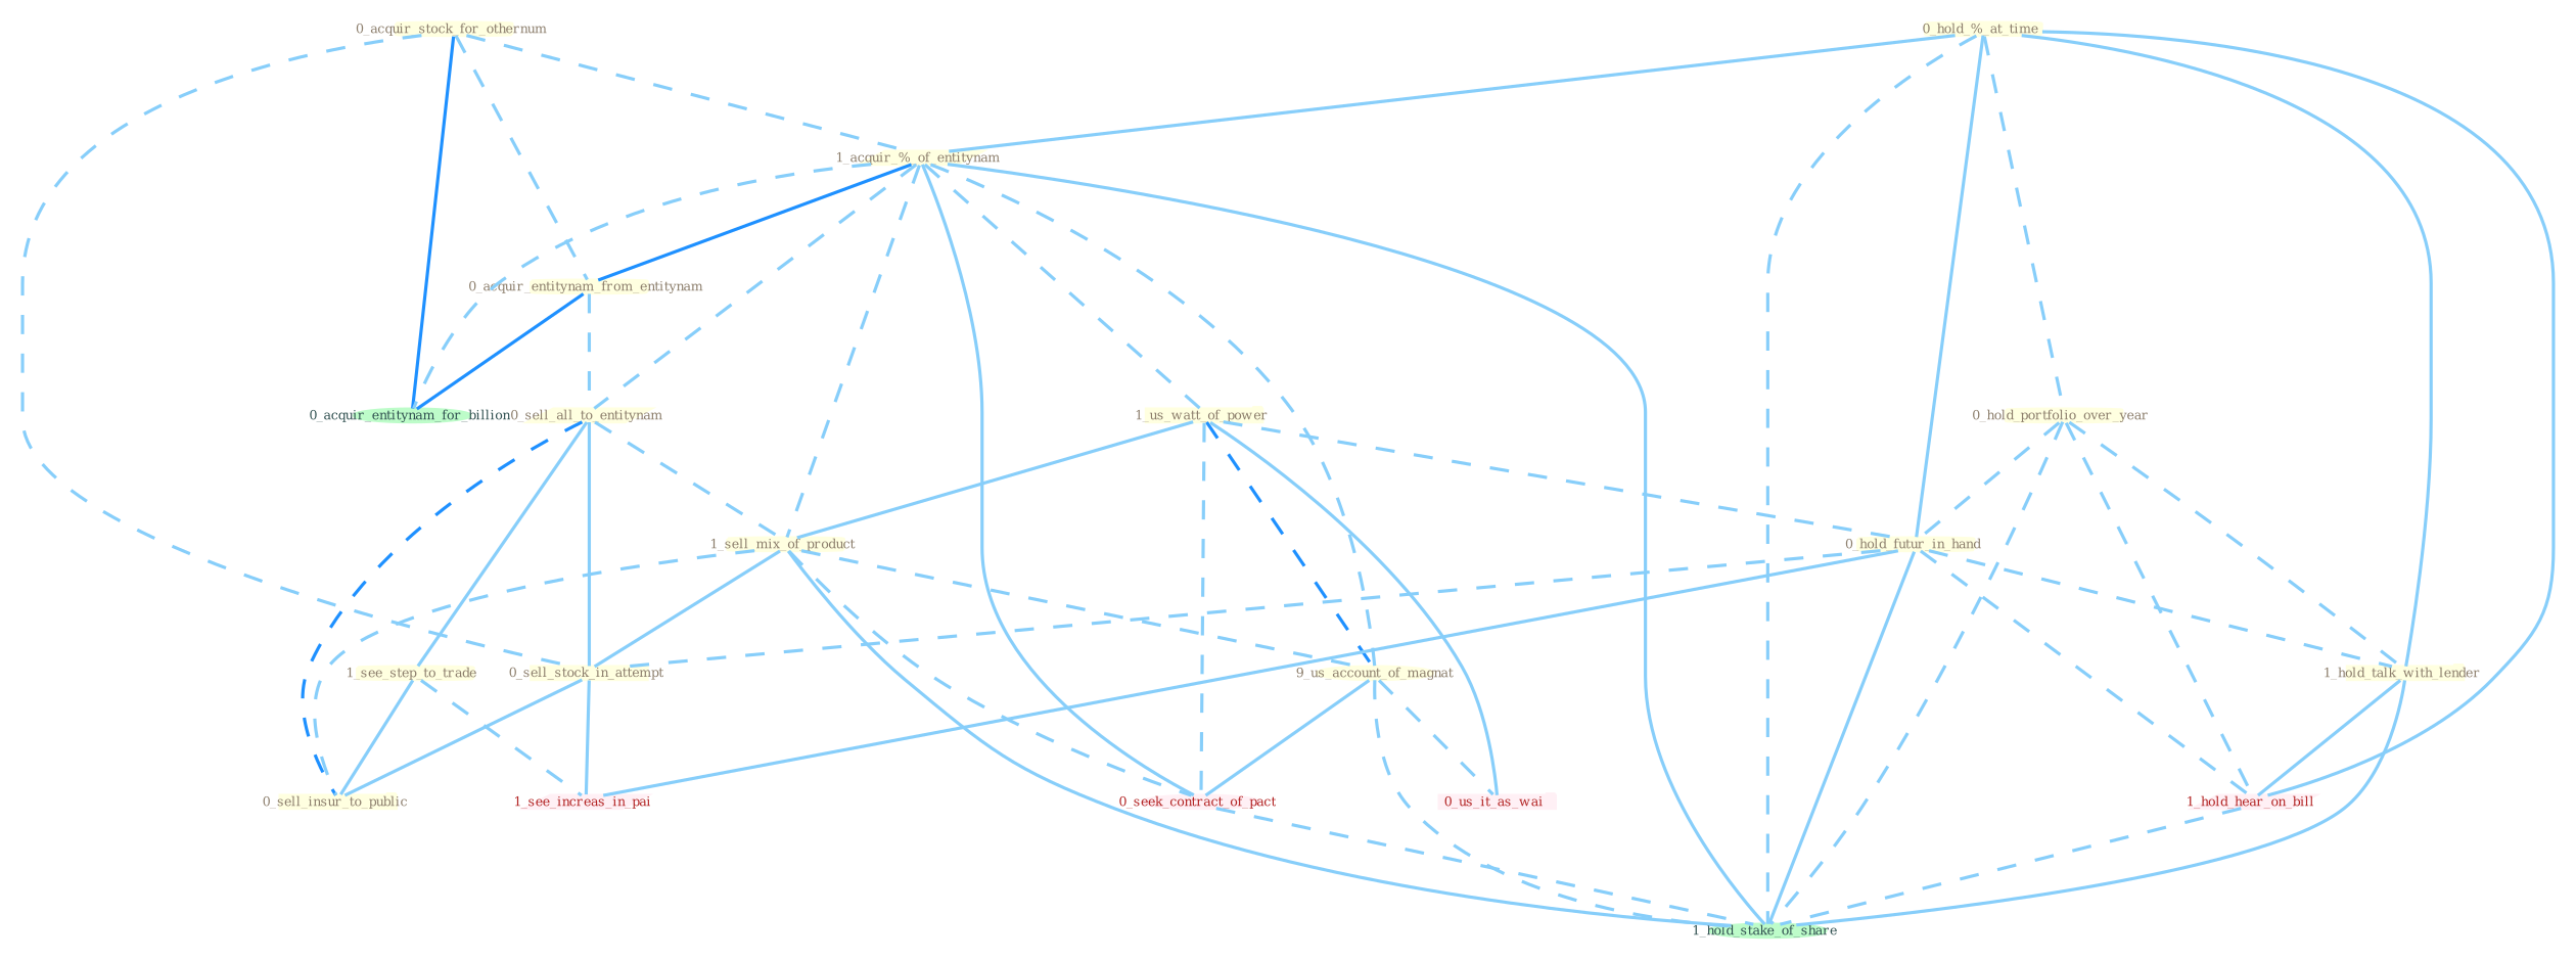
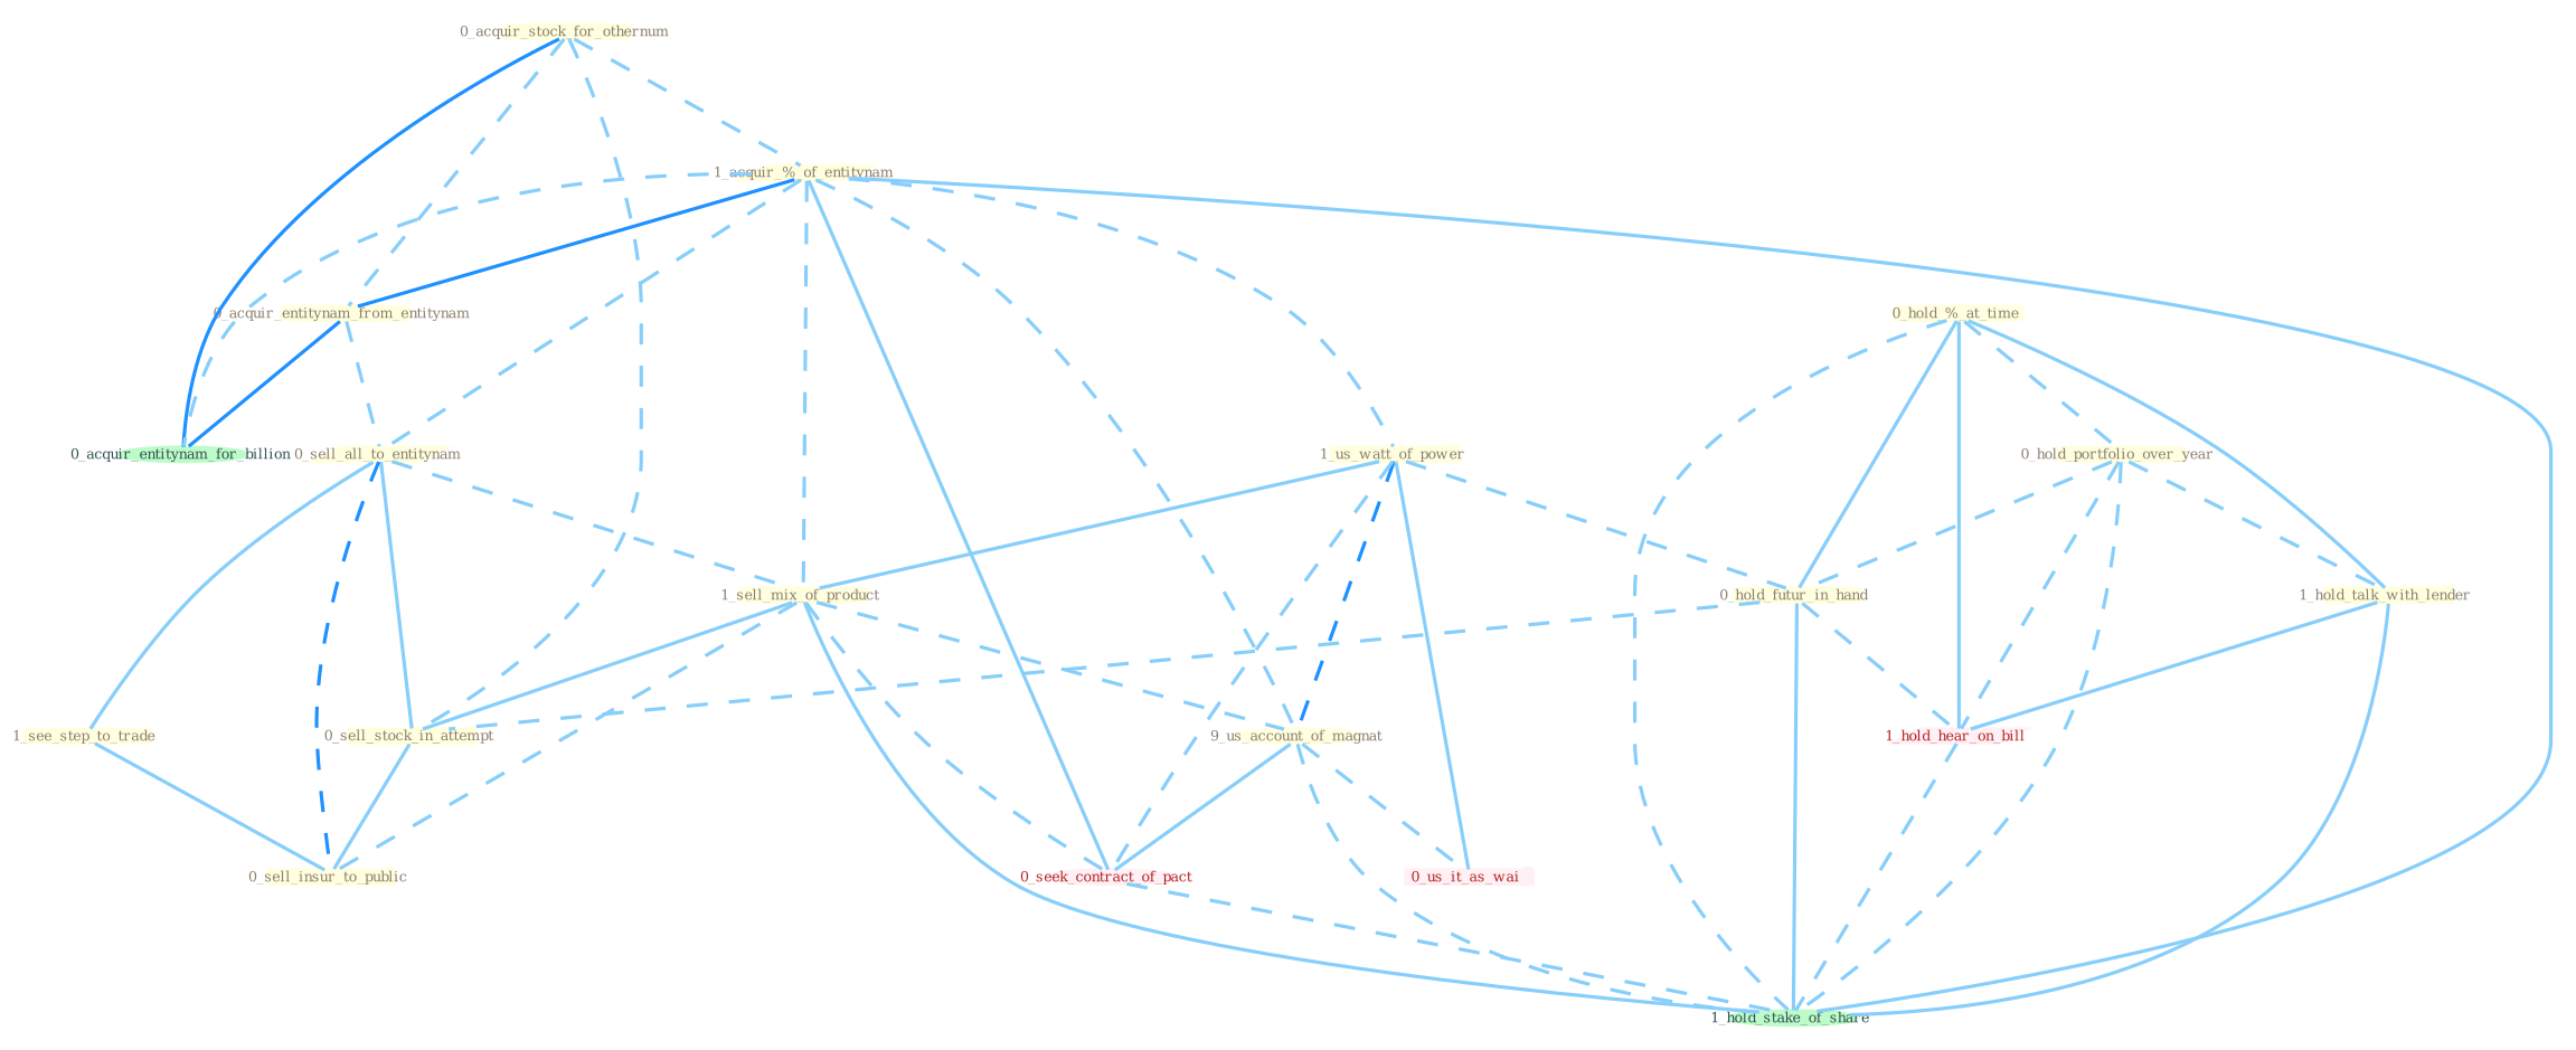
  graph {
    node [color="#ffffe0" fixedsize=true fontcolor="#8b7d6b" fontsize=4 shape=cylinder style=filled]
    edge [color="#87cefa" style=dashed w=1]
    "0_acquir_stock_for_othernum " [height=.06 width=.5]
    "0_hold_%_at_time " [height=.06 width=.5]
    "1_acquir_%_of_entitynam " [height=.06 shape=parallelogram width=.5]
    "0_acquir_entitynam_from_entitynam " [height=.06 width=.5]
    "1_us_watt_of_power " [height=.06 shape=folder width=.5]
    "0_sell_all_to_entitynam " [height=.06 shape=parallelogram width=.5]
    "0_hold_portfolio_over_year " [height=.06 width=.5]
    "1_see_step_to_trade " [height=.06 width=.5]
    "1_sell_mix_of_product " [height=.06 width=.5]
    n10 [height=.06 label="9_us_account_of_magnat" shape=ellipse width=.5]
    "0_hold_futur_in_hand " [height=.06 width=.5]
    "1_hold_talk_with_lender " [height=.06 shape=folder width=.5]
    "0_sell_stock_in_attempt " [height=.06 shape=folder width=.5]
    "0_sell_insur_to_public " [height=.06 shape=folder width=.5]
    "0_seek_contract_of_pact " [color="#fff0f5" fontcolor="#b22222" height=.06 shape=ellipse width=.5]
    "0_us_it_as_wai " [color="#fff0f5" fontcolor="#b22222" height=.06 shape=folder width=.5]
-   "1_see_increas_in_pai " [color="#fff0f5" fontcolor="#b22222" height=.06 shape=parallelogram width=.5]
    "1_hold_hear_on_bill " [color="#fff0f5" fontcolor="#b22222" height=.06 shape=parallelogram width=.5]
    "0_acquir_entitynam_for_billion " [color="#BDFCC9" fontcolor="#2f4f4f" height=.06 shape=ellipse width=.5]
    "1_hold_stake_of_share " [color="#BDFCC9" fontcolor="#2f4f4f" height=.06 shape=ellipse width=.5]
    subgraph sub_1 {
      "0_acquir_stock_for_othernum "
      "0_hold_%_at_time "
      "1_acquir_%_of_entitynam "
      "0_acquir_entitynam_from_entitynam "
      "1_us_watt_of_power "
      "0_sell_all_to_entitynam "
      "0_hold_portfolio_over_year "
      "1_see_step_to_trade "
      "1_sell_mix_of_product "
      n10
      "0_hold_futur_in_hand "
      "1_hold_talk_with_lender "
      "0_sell_stock_in_attempt "
      "0_sell_insur_to_public "
    }
    subgraph sub_2 {
      "0_seek_contract_of_pact "
      "0_us_it_as_wai "
-     "1_see_increas_in_pai "
      "1_hold_hear_on_bill "
    }
    "0_acquir_stock_for_othernum " -- "1_acquir_%_of_entitynam "
    "0_acquir_stock_for_othernum " -- "0_acquir_entitynam_from_entitynam "
    "0_acquir_stock_for_othernum " -- "0_sell_stock_in_attempt "
    "0_acquir_stock_for_othernum " -- "0_acquir_entitynam_for_billion " [color="#1e90ff" style=solid w=2]
-   "0_hold_%_at_time " -- "1_acquir_%_of_entitynam " [style=solid]
    "0_hold_%_at_time " -- "0_hold_portfolio_over_year "
    "0_hold_%_at_time " -- "0_hold_futur_in_hand " [style=solid]
    "0_hold_%_at_time " -- "1_hold_talk_with_lender " [style=solid]
    "0_hold_%_at_time " -- "1_hold_hear_on_bill " [style=solid]
    "0_hold_%_at_time " -- "1_hold_stake_of_share "
    "1_acquir_%_of_entitynam " -- "0_acquir_entitynam_from_entitynam " [color="#1e90ff" style=solid w=2]
    "1_acquir_%_of_entitynam " -- "1_us_watt_of_power "
    "1_acquir_%_of_entitynam " -- "0_sell_all_to_entitynam "
    "1_acquir_%_of_entitynam " -- "1_sell_mix_of_product "
    "1_acquir_%_of_entitynam " -- n10
    "1_acquir_%_of_entitynam " -- "0_seek_contract_of_pact " [style=solid]
    "1_acquir_%_of_entitynam " -- "0_acquir_entitynam_for_billion "
    "1_acquir_%_of_entitynam " -- "1_hold_stake_of_share " [style=solid]
    "0_acquir_entitynam_from_entitynam " -- "0_sell_all_to_entitynam "
    "0_acquir_entitynam_from_entitynam " -- "0_acquir_entitynam_for_billion " [color="#1e90ff" style=solid w=2]
    "1_us_watt_of_power " -- "1_sell_mix_of_product " [style=solid]
    "1_us_watt_of_power " -- n10 [color="#1e90ff" w=2]
    "1_us_watt_of_power " -- "0_hold_futur_in_hand "
    "1_us_watt_of_power " -- "0_seek_contract_of_pact "
    "1_us_watt_of_power " -- "0_us_it_as_wai " [style=solid]
    "0_sell_all_to_entitynam " -- "1_see_step_to_trade " [style=solid]
    "0_sell_all_to_entitynam " -- "1_sell_mix_of_product "
    "0_sell_all_to_entitynam " -- "0_sell_stock_in_attempt " [style=solid]
    "0_sell_all_to_entitynam " -- "0_sell_insur_to_public " [color="#1e90ff" w=2]
    "0_hold_portfolio_over_year " -- "0_hold_futur_in_hand "
    "0_hold_portfolio_over_year " -- "1_hold_talk_with_lender "
    "0_hold_portfolio_over_year " -- "1_hold_hear_on_bill "
    "0_hold_portfolio_over_year " -- "1_hold_stake_of_share "
    "1_see_step_to_trade " -- "0_sell_insur_to_public " [style=solid]
-   "1_see_step_to_trade " -- "1_see_increas_in_pai "
    "1_sell_mix_of_product " -- n10
    "1_sell_mix_of_product " -- "0_sell_stock_in_attempt " [style=solid]
    "1_sell_mix_of_product " -- "0_sell_insur_to_public "
    "1_sell_mix_of_product " -- "0_seek_contract_of_pact "
    "1_sell_mix_of_product " -- "1_hold_stake_of_share " [style=solid]
    n10 -- "0_seek_contract_of_pact " [style=solid]
    n10 -- "0_us_it_as_wai "
    n10 -- "1_hold_stake_of_share "
-   "0_hold_futur_in_hand " -- "1_hold_talk_with_lender "
    "0_hold_futur_in_hand " -- "0_sell_stock_in_attempt "
-   "0_hold_futur_in_hand " -- "1_see_increas_in_pai " [style=solid]
    "0_hold_futur_in_hand " -- "1_hold_hear_on_bill "
    "0_hold_futur_in_hand " -- "1_hold_stake_of_share " [style=solid]
    "1_hold_talk_with_lender " -- "1_hold_hear_on_bill " [style=solid]
    "1_hold_talk_with_lender " -- "1_hold_stake_of_share " [style=solid]
    "0_sell_stock_in_attempt " -- "0_sell_insur_to_public " [style=solid]
-   "0_sell_stock_in_attempt " -- "1_see_increas_in_pai " [style=solid]
    "0_seek_contract_of_pact " -- "1_hold_stake_of_share "
    "1_hold_hear_on_bill " -- "1_hold_stake_of_share "
  }
